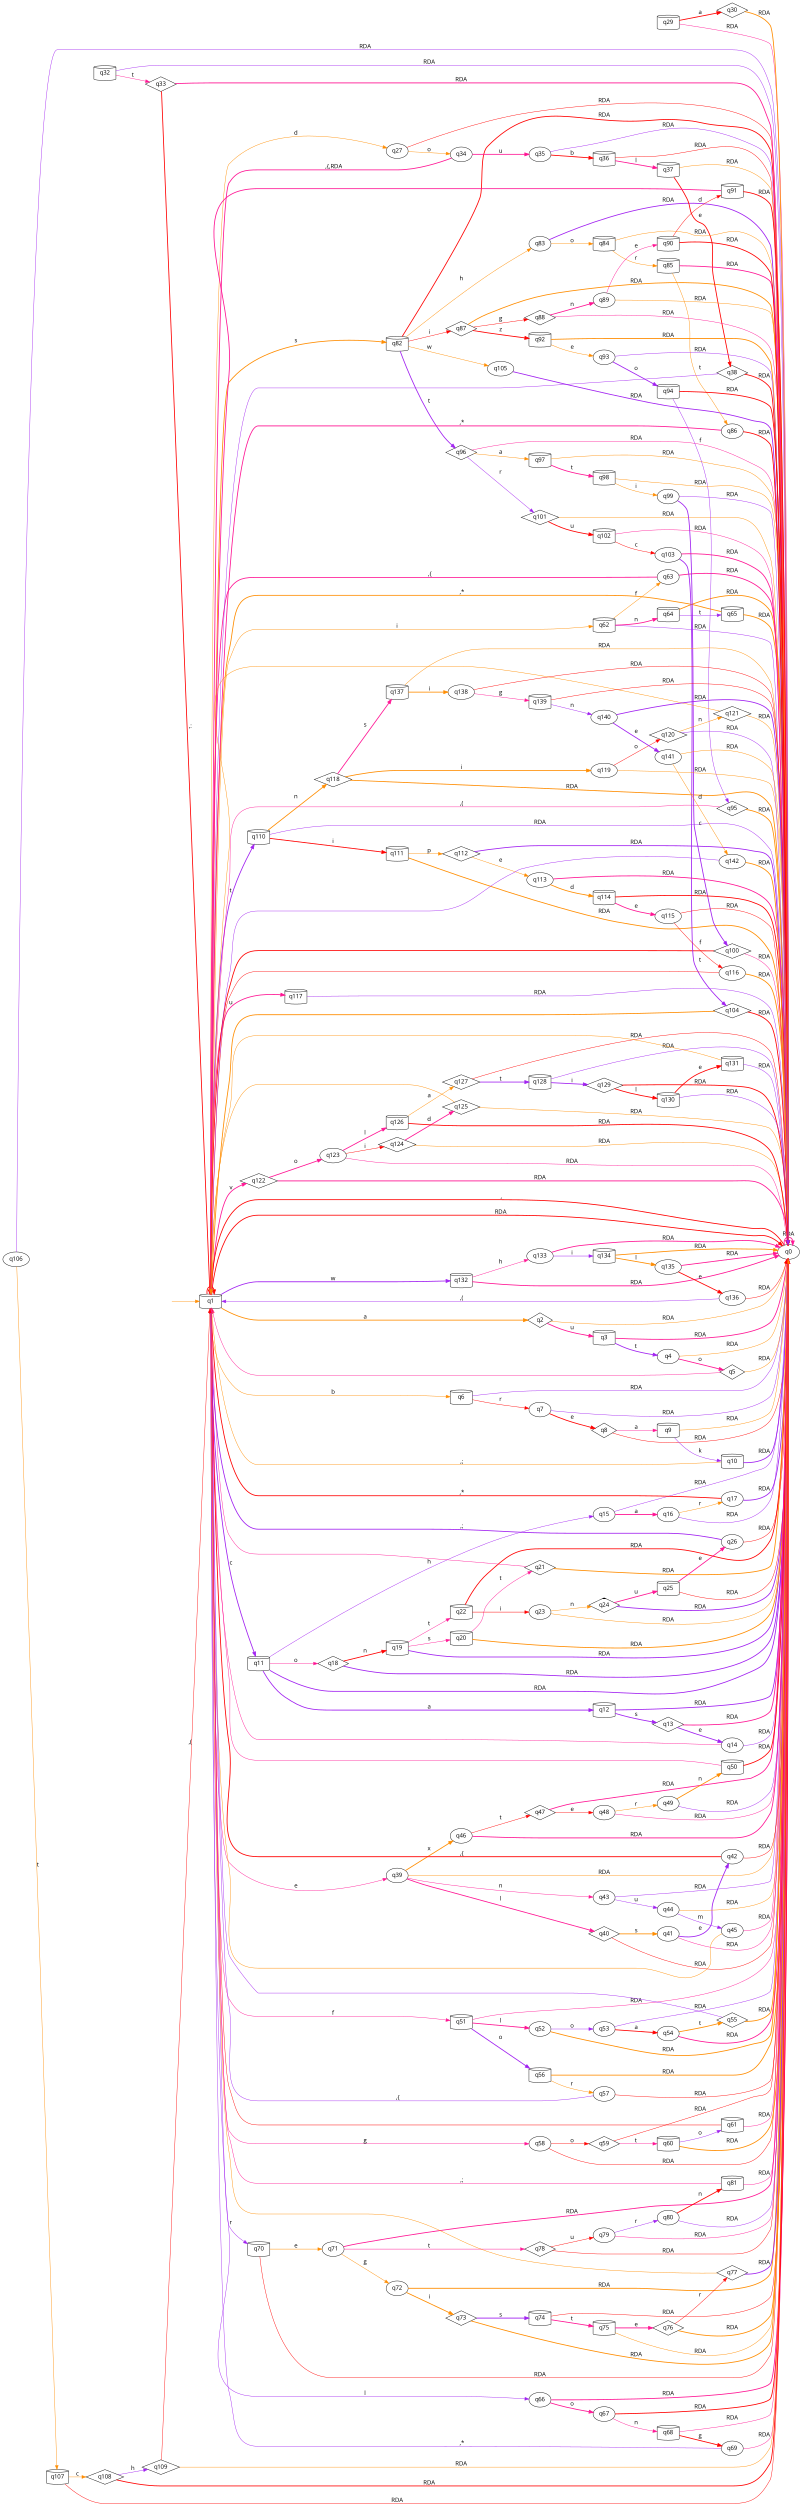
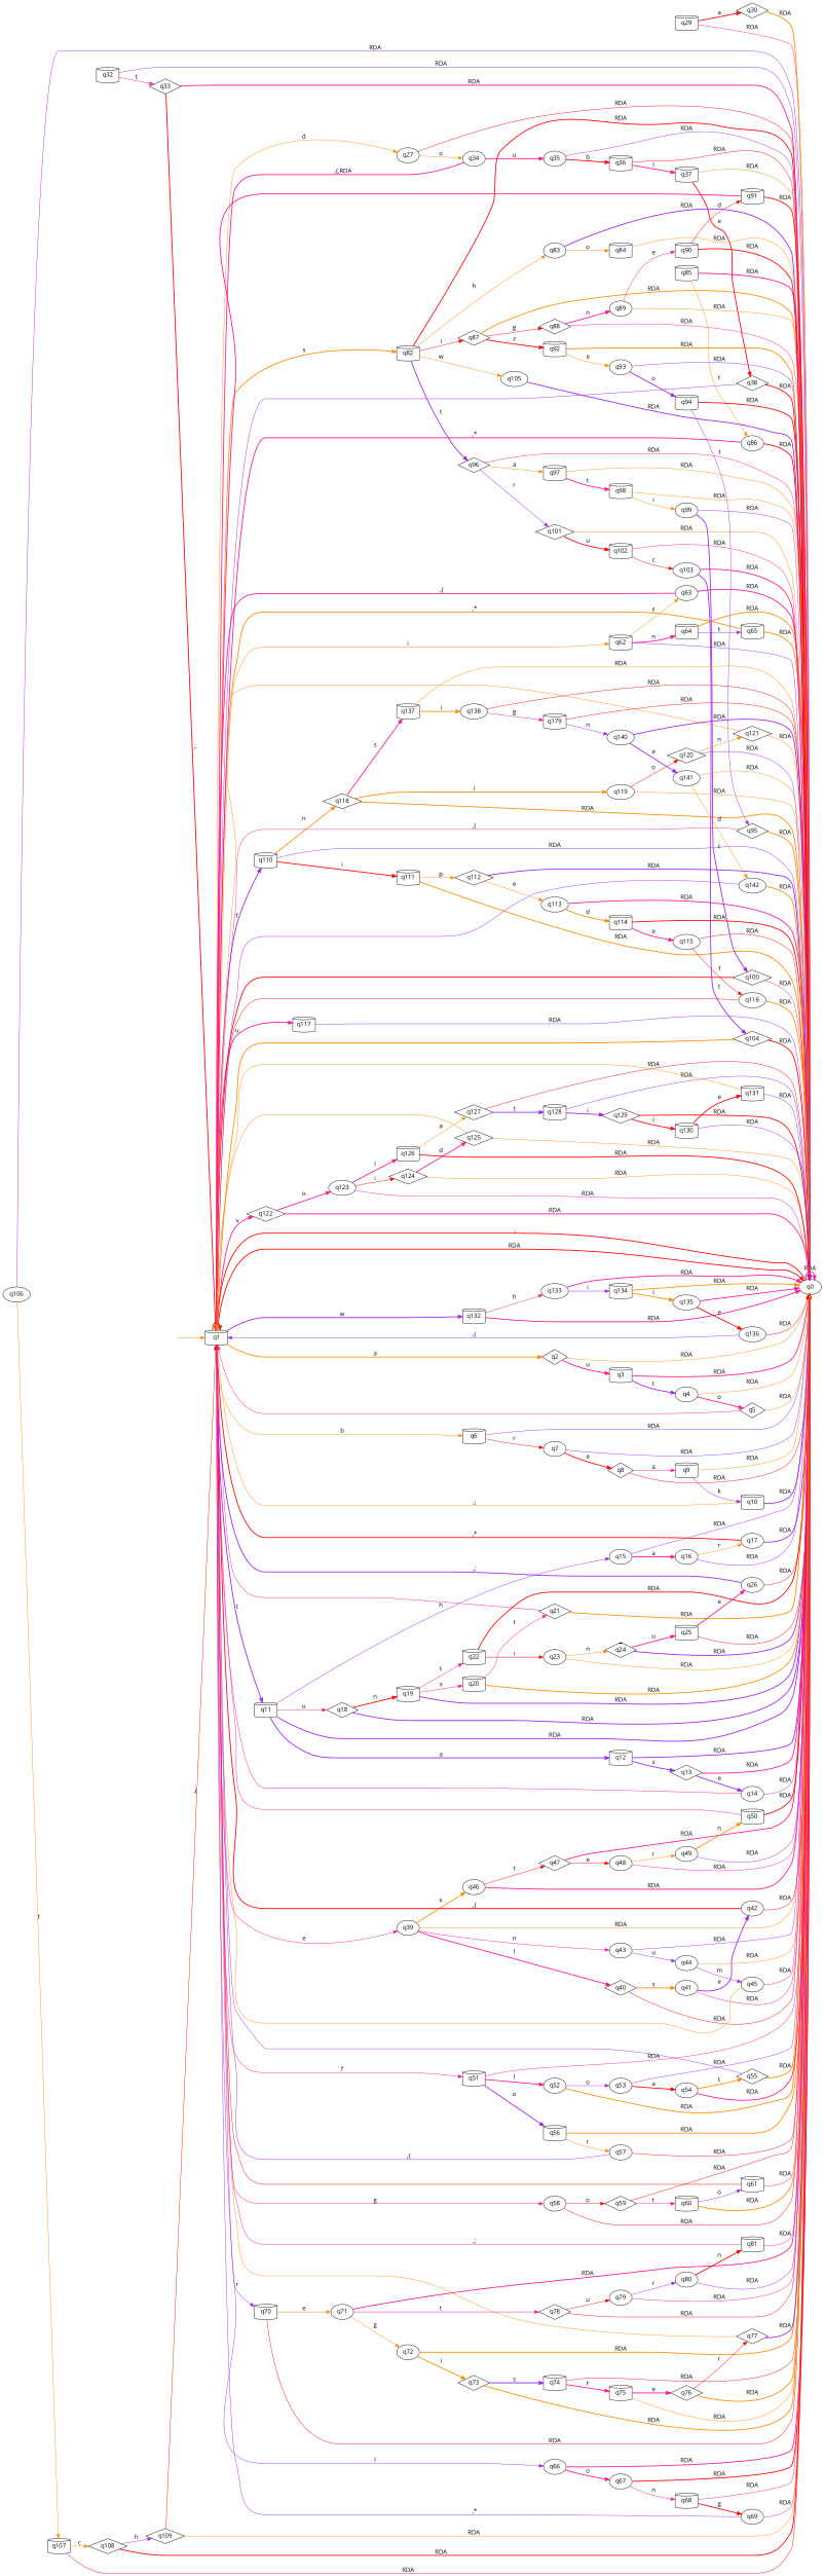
  digraph {
    fontname="Open Sans"
    rankdir=LR
    node [fontname="Open Sans" shape=ellipse]
    edge [color=darkorange fontname="Open Sans" style=solid]
    q1 [shape=cylinder]
    q0
    q2 [shape=diamond]
    q6 [shape=cylinder]
    q11 [shape=cylinder]
    q27
    q39
    q51 [shape=cylinder]
    q58
    q62 [shape=cylinder]
    q66
    q70 [shape=cylinder]
    q82 [shape=cylinder]
    q110 [shape=cylinder]
    q117 [shape=cylinder]
    q122 [shape=diamond]
    q132 [shape=cylinder]
    q3 [shape=cylinder]
    q7
    q12 [shape=cylinder]
    q15
    q18 [shape=diamond]
    q34
    q40 [shape=diamond]
    q43
    q46
    q52
    q56 [shape=cylinder]
    q59 [shape=diamond]
    q63
    q64 [shape=cylinder]
    q67
    q71
    q83
    q87 [shape=diamond]
    q96 [shape=diamond]
    q105
    q111 [shape=cylinder]
    q118 [shape=diamond]
    q123
    q133
    q4
    q5 [shape=diamond]
    q8 [shape=diamond]
    q9 [shape=cylinder]
    q10 [shape=cylinder]
    q13 [shape=diamond]
    q16
    q19 [shape=cylinder]
    q14
    q17
    q20 [shape=cylinder]
    q22 [shape=cylinder]
    q21 [shape=diamond]
    q23
    q24 [shape=diamond]
    q25 [shape=cylinder]
    q26
    q35
    q29 [shape=cylinder]
    q30 [shape=diamond]
    q32 [shape=cylinder]
    q33 [shape=diamond]
    q36 [shape=cylinder]
    q37 [shape=cylinder]
    q38 [shape=diamond]
    q41
    q44
    q47 [shape=diamond]
    q42
    q45
    q48
    q49
    q50 [shape=cylinder]
    q53
    q57
    q54
    q55 [shape=diamond]
    q60 [shape=cylinder]
    q61 [shape=cylinder]
    q65 [shape=cylinder]
    q68 [shape=cylinder]
    q69
    q72
    q78 [shape=diamond]
    q73 [shape=diamond]
    q79
    q74 [shape=cylinder]
    q75 [shape=cylinder]
    q76 [shape=diamond]
    q77 [shape=diamond]
    q80
    q81 [shape=cylinder]
    q84 [shape=cylinder]
    q88 [shape=diamond]
    q92 [shape=cylinder]
    q97 [shape=cylinder]
    q101 [shape=diamond]
    q85 [shape=cylinder]
    q86
    q89
    q93
    q90 [shape=cylinder]
    q91 [shape=cylinder]
    q94 [shape=cylinder]
    q95 [shape=diamond]
    q98 [shape=cylinder]
    q102 [shape=cylinder]
    q99
    q100 [shape=diamond]
    q103
    q104 [shape=diamond]
    q106
    q107 [shape=cylinder]
    q108 [shape=diamond]
    q109 [shape=diamond]
    q112 [shape=diamond]
    q113
    q114 [shape=cylinder]
    q115
    q116
    q119
    q137 [shape=cylinder]
    q120 [shape=diamond]
    q138
    q121 [shape=diamond]
-   q139 [shape=cylinder]
+   q139 [shape=cylinder label=q179]
    q140
    q141
    q142
    q124 [shape=diamond]
    q126 [shape=cylinder]
    q125 [shape=diamond]
    q127 [shape=diamond]
    q128 [shape=cylinder]
    q129 [shape=diamond]
    q130 [shape=cylinder]
    q131 [shape=cylinder]
    q134 [shape=cylinder]
    q135
    q136
    "" [color=white shape=diamond style=filled]
    q1 -> q1 [color=red label=" ,\n" style=bold]
    q1 -> q0 [color=red label=RDA style=bold]
    q1 -> q2 [label=a style=bold]
    q1 -> q6 [label=b]
    q1 -> q11 [color=purple label=c style=bold]
    q1 -> q27 [label=d]
    q1 -> q39 [color=deeppink label=e]
    q1 -> q51 [color=deeppink label=f]
    q1 -> q58 [color=deeppink label=g]
    q1 -> q62 [label=i]
    q1 -> q66 [color=purple label=l]
    q1 -> q70 [color=purple label=r]
    q1 -> q82 [label=s style=bold]
    q1 -> q110 [color=purple label=t style=bold]
    q1 -> q117 [color=deeppink label=u style=bold]
    q1 -> q122 [color=deeppink label=v style=bold]
    q1 -> q132 [color=purple label=w style=bold]
    q0 -> q1 [color=red label=" ,\n" style=bold]
    q0 -> q0 [color=deeppink label=RDA style=bold]
    q2 -> q0 [label=RDA]
    q2 -> q3 [color=deeppink label=u style=bold]
    q6 -> q0 [color=purple label=RDA]
    q6 -> q7 [color=red label=r]
    q11 -> q0 [color=purple label=RDA style=bold]
    q11 -> q12 [color=purple label=a style=bold]
    q11 -> q15 [color=purple label=h]
    q11 -> q18 [color=deeppink label=o]
    q27 -> q0 [color=red label=RDA]
    q27 -> q34 [label=o]
    q39 -> q0 [label=RDA]
    q39 -> q40 [color=deeppink label=l style=bold]
    q39 -> q43 [color=deeppink label=n]
    q39 -> q46 [label=x style=bold]
    q51 -> q0 [color=deeppink label=RDA]
    q51 -> q52 [color=deeppink label=l style=bold]
    q51 -> q56 [color=purple label=o style=bold]
    q58 -> q0 [color=red label=RDA]
    q58 -> q59 [color=red label=o]
    q62 -> q0 [color=purple label=RDA]
    q62 -> q63 [label=f]
    q62 -> q64 [color=deeppink label=n style=bold]
    q66 -> q0 [color=deeppink label=RDA style=bold]
    q66 -> q67 [color=deeppink label=o style=bold]
    q70 -> q0 [color=red label=RDA]
    q70 -> q71 [label=e]
    q82 -> q0 [color=red label=RDA style=bold]
    q82 -> q83 [label=h]
    q82 -> q87 [color=red label=i]
    q82 -> q96 [color=purple label=t style=bold]
    q82 -> q105 [label=w]
    q110 -> q0 [color=purple label=RDA]
    q110 -> q111 [color=red label=i style=bold]
    q110 -> q118 [label=n style=bold]
    q117 -> q0 [color=purple label=RDA]
    q122 -> q0 [color=deeppink label=RDA style=bold]
    q122 -> q123 [color=deeppink label=o style=bold]
    q132 -> q0 [color=deeppink label=RDA style=bold]
    q132 -> q133 [color=deeppink label=h]
    q3 -> q0 [color=deeppink label=RDA style=bold]
    q3 -> q4 [color=purple label=t style=bold]
    q7 -> q0 [color=purple label=RDA]
    q7 -> q8 [color=red label=e style=bold]
    q12 -> q0 [color=purple label=RDA style=bold]
    q12 -> q13 [color=purple label=s style=bold]
    q15 -> q0 [color=purple label=RDA]
    q15 -> q16 [color=deeppink label=a style=bold]
    q18 -> q0 [color=purple label=RDA style=bold]
    q18 -> q19 [color=red label=n style=bold]
    q34 -> q1 [color=deeppink label=" ,{,RDA" style=bold]
    q34 -> q35 [color=deeppink label=u style=bold]
    q40 -> q0 [color=red label=RDA]
    q40 -> q41 [label=s style=bold]
    q43 -> q0 [color=purple label=RDA]
    q43 -> q44 [color=purple label=u]
    q46 -> q0 [color=deeppink label=RDA style=bold]
    q46 -> q47 [color=red label=t]
    q52 -> q0 [label=RDA style=bold]
    q52 -> q53 [color=purple label=o]
    q56 -> q0 [label=RDA style=bold]
    q56 -> q57 [label=r]
    q59 -> q0 [color=red label=RDA]
    q59 -> q60 [color=deeppink label=t]
    q63 -> q1 [color=deeppink label=" ,{" style=bold]
    q63 -> q0 [color=deeppink label=RDA style=bold]
    q64 -> q0 [label=RDA style=bold]
    q64 -> q65 [color=purple label=t]
    q67 -> q0 [color=red label=RDA style=bold]
    q67 -> q68 [color=deeppink label=n]
    q71 -> q0 [color=deeppink label=RDA style=bold]
    q71 -> q72 [label=g]
    q71 -> q78 [color=deeppink label=t]
    q83 -> q0 [color=purple label=RDA style=bold]
    q83 -> q84 [label=o]
    q87 -> q0 [label=RDA style=bold]
    q87 -> q88 [color=red label=g]
    q87 -> q92 [color=red label=z style=bold]
    q96 -> q0 [color=deeppink label=RDA]
    q96 -> q97 [label=a]
    q96 -> q101 [color=purple label=r]
    q105 -> q0 [color=purple label=RDA style=bold]
    q111 -> q0 [label=RDA style=bold]
    q111 -> q112 [label=p]
    q118 -> q0 [label=RDA style=bold]
    q118 -> q119 [label=i style=bold]
    q118 -> q137 [color=deeppink label=s style=bold]
    q123 -> q0 [color=deeppink label=RDA]
    q123 -> q124 [color=red label=i]
    q123 -> q126 [color=deeppink label=l style=bold]
    q133 -> q0 [color=deeppink label=RDA style=bold]
    q133 -> q134 [color=purple label=i]
    q4 -> q0 [label=RDA]
    q4 -> q5 [color=deeppink label=o style=bold]
    q5 -> q1 [color=deeppink label=" "]
    q5 -> q0 [label=RDA]
    q8 -> q0 [color=red label=RDA]
    q8 -> q9 [color=deeppink label=a]
    q9 -> q0 [label=RDA]
    q9 -> q10 [color=purple label=k]
    q10 -> q1 [label=" ,;"]
    q10 -> q0 [color=purple label=RDA style=bold]
    q13 -> q0 [color=deeppink label=RDA style=bold]
    q13 -> q14 [color=purple label=e style=bold]
    q16 -> q0 [color=purple label=RDA]
    q16 -> q17 [label=r]
    q19 -> q0 [color=purple label=RDA style=bold]
    q19 -> q20 [color=deeppink label=s]
    q19 -> q22 [color=deeppink label=t]
    q14 -> q1 [color=deeppink label=" "]
    q14 -> q0 [color=purple label=RDA]
    q17 -> q1 [color=red label=" ,*" style=bold]
    q17 -> q0 [color=purple label=RDA style=bold]
    q20 -> q0 [label=RDA style=bold]
    q20 -> q21 [color=deeppink label=t]
    q22 -> q0 [color=red label=RDA style=bold]
    q22 -> q23 [color=red label=i]
    q21 -> q1 [color=deeppink label=" "]
    q21 -> q0 [label=RDA style=bold]
    q23 -> q0 [label=RDA]
    q23 -> q24 [label=n]
    q24 -> q0 [color=purple label=RDA style=bold]
    q24 -> q25 [color=deeppink label=u style=bold]
    q25 -> q0 [color=red label=RDA]
    q25 -> q26 [color=deeppink label=e style=bold]
    q26 -> q1 [color=purple label=" ,;" style=bold]
    q26 -> q0 [color=red label=RDA]
    q35 -> q0 [color=purple label=RDA]
    q35 -> q36 [color=red label=b style=bold]
    q29 -> q0 [color=deeppink label=RDA]
    q29 -> q30 [color=red label=a style=bold]
    q30 -> q0 [label=RDA style=bold]
    q32 -> q0 [color=purple label=RDA]
    q32 -> q33 [color=deeppink label=t]
    q33 -> q1 [color=red label=" ,:" style=bold]
    q33 -> q0 [color=deeppink label=RDA style=bold]
    q36 -> q0 [color=red label=RDA]
    q36 -> q37 [color=deeppink label=l style=bold]
    q37 -> q0 [label=RDA]
    q37 -> q38 [color=red label=e style=bold]
    q38 -> q1 [color=purple label=" "]
    q38 -> q0 [color=red label=RDA style=bold]
    q41 -> q0 [color=deeppink label=RDA]
    q41 -> q42 [color=purple label=e style=bold]
    q44 -> q0 [label=RDA]
    q44 -> q45 [color=purple label=m]
    q47 -> q0 [color=deeppink label=RDA style=bold]
    q47 -> q48 [color=red label=e]
    q42 -> q1 [color=red label=" ,{" style=bold]
    q42 -> q0 [color=red label=RDA]
    q45 -> q1 [label=" "]
    q45 -> q0 [color=deeppink label=RDA]
    q48 -> q0 [color=deeppink label=RDA]
    q48 -> q49 [label=r]
    q49 -> q0 [color=purple label=RDA]
    q49 -> q50 [label=n style=bold]
    q50 -> q1 [color=deeppink label=" "]
    q50 -> q0 [color=red label=RDA style=bold]
    q53 -> q0 [color=purple label=RDA]
    q53 -> q54 [color=red label=a style=bold]
    q57 -> q1 [color=purple label=" ,{"]
    q57 -> q0 [color=red label=RDA]
    q54 -> q0 [color=deeppink label=RDA style=bold]
    q54 -> q55 [label=t style=bold]
    q55 -> q1 [color=purple label=" "]
    q55 -> q0 [label=RDA style=bold]
    q60 -> q0 [label=RDA style=bold]
    q60 -> q61 [color=purple label=o]
    q61 -> q1 [color=red label=" "]
    q61 -> q0 [color=deeppink label=RDA]
    q65 -> q1 [label=" ,*" style=bold]
    q65 -> q0 [label=RDA style=bold]
    q68 -> q0 [color=deeppink label=RDA]
    q68 -> q69 [color=red label=g style=bold]
    q69 -> q1 [color=purple label=" ,*"]
    q69 -> q0 [color=deeppink label=RDA]
    q72 -> q0 [label=RDA style=bold]
    q72 -> q73 [label=i style=bold]
    q78 -> q0 [color=red label=RDA]
    q78 -> q79 [color=red label=u]
    q73 -> q0 [label=RDA style=bold]
    q73 -> q74 [color=purple label=s style=bold]
    q79 -> q0 [color=deeppink label=RDA]
    q79 -> q80 [color=purple label=r]
    q74 -> q0 [color=red label=RDA]
    q74 -> q75 [color=deeppink label=t style=bold]
    q75 -> q0 [label=RDA]
    q75 -> q76 [color=deeppink label=e style=bold]
    q76 -> q0 [label=RDA style=bold]
    q76 -> q77 [color=red label=r]
    q77 -> q1 [label=" "]
    q77 -> q0 [color=purple label=RDA style=bold]
    q80 -> q0 [color=purple label=RDA]
    q80 -> q81 [color=red label=n style=bold]
    q81 -> q1 [color=deeppink label=" ,;"]
    q81 -> q0 [color=deeppink label=RDA]
    q84 -> q0 [label=RDA]
-   q84 -> q85 [label=r]
    q88 -> q0 [color=deeppink label=RDA]
    q88 -> q89 [color=deeppink label=n style=bold]
    q92 -> q0 [label=RDA style=bold]
    q92 -> q93 [label=e]
    q97 -> q0 [label=RDA]
    q97 -> q98 [color=deeppink label=t style=bold]
    q101 -> q0 [label=RDA]
    q101 -> q102 [color=red label=u style=bold]
    q85 -> q0 [color=deeppink label=RDA style=bold]
    q85 -> q86 [label=t]
    q86 -> q1 [color=deeppink label=" ,*" style=bold]
    q86 -> q0 [color=red label=RDA style=bold]
    q89 -> q0 [label=RDA]
    q89 -> q90 [color=deeppink label=e]
    q93 -> q0 [color=purple label=RDA]
    q93 -> q94 [color=purple label=o style=bold]
    q90 -> q0 [color=red label=RDA style=bold]
    q90 -> q91 [color=red label=d]
    q91 -> q1 [color=deeppink label=" " style=bold]
    q91 -> q0 [color=red label=RDA style=bold]
    q94 -> q0 [color=red label=RDA style=bold]
    q94 -> q95 [color=purple label=f]
    q95 -> q1 [color=deeppink label=" ,("]
    q95 -> q0 [label=RDA style=bold]
    q98 -> q0 [label=RDA]
    q98 -> q99 [label=i]
    q102 -> q0 [color=deeppink label=RDA]
    q102 -> q103 [color=red label=c]
    q99 -> q0 [color=purple label=RDA]
    q99 -> q100 [color=purple label=c style=bold]
    q100 -> q1 [color=red label=" " style=bold]
    q100 -> q0 [color=deeppink label=RDA]
    q103 -> q0 [color=deeppink label=RDA style=bold]
    q103 -> q104 [color=purple label=t style=bold]
    q104 -> q1 [label=" " style=bold]
    q104 -> q0 [color=red label=RDA style=bold]
    q106 -> q0 [color=purple label=RDA]
    q106 -> q107 [label=t]
    q107 -> q0 [color=red label=RDA]
    q107 -> q108 [label=c]
    q108 -> q0 [color=red label=RDA style=bold]
    q108 -> q109 [color=purple label=h]
    q109 -> q1 [color=red label=" ,("]
    q109 -> q0 [label=RDA]
    q112 -> q0 [color=purple label=RDA style=bold]
    q112 -> q113 [label=e]
    q113 -> q0 [color=deeppink label=RDA style=bold]
    q113 -> q114 [label=d style=bold]
    q114 -> q0 [color=red label=RDA style=bold]
    q114 -> q115 [color=deeppink label=e style=bold]
    q115 -> q0 [color=red label=RDA]
    q115 -> q116 [color=red label=f]
    q116 -> q1 [color=red label=" "]
    q116 -> q0 [label=RDA style=bold]
    q119 -> q0 [label=RDA]
    q119 -> q120 [color=red label=o]
    q137 -> q0 [label=RDA]
    q137 -> q138 [label=i style=bold]
    q120 -> q0 [color=purple label=RDA]
    q120 -> q121 [label=n]
    q138 -> q0 [color=red label=RDA]
    q138 -> q139 [color=deeppink label=g]
    q121 -> q1 [label=" "]
    q121 -> q0 [label=RDA]
    q139 -> q0 [color=red label=RDA]
    q139 -> q140 [color=purple label=n]
    q140 -> q0 [color=purple label=RDA style=bold]
    q140 -> q141 [color=purple label=e style=bold]
    q141 -> q0 [label=RDA]
    q141 -> q142 [label=d]
    q142 -> q1 [color=purple label=" "]
    q142 -> q0 [label=RDA style=bold]
    q124 -> q0 [label=RDA]
    q124 -> q125 [color=deeppink label=d style=bold]
    q126 -> q0 [color=red label=RDA style=bold]
    q126 -> q127 [label=a]
    q125 -> q1 [label=" "]
    q125 -> q0 [label=RDA]
    q127 -> q0 [color=red label=RDA]
    q127 -> q128 [color=purple label=t style=bold]
    q128 -> q0 [color=purple label=RDA]
    q128 -> q129 [color=purple label=i style=bold]
    q129 -> q0 [color=red label=RDA style=bold]
    q129 -> q130 [color=red label=l style=bold]
    q130 -> q0 [color=purple label=RDA]
    q130 -> q131 [color=red label=e style=bold]
    q131 -> q1 [label=" "]
    q131 -> q0 [color=purple label=RDA]
    q134 -> q0 [label=RDA style=bold]
    q134 -> q135 [label=l style=bold]
    q135 -> q0 [color=deeppink label=RDA style=bold]
    q135 -> q136 [color=red label=e style=bold]
    q136 -> q1 [color=purple label=" ,("]
    q136 -> q0 [color=red label=RDA]
    "" -> q1
  }
